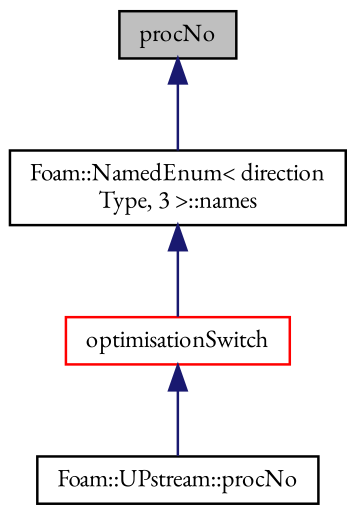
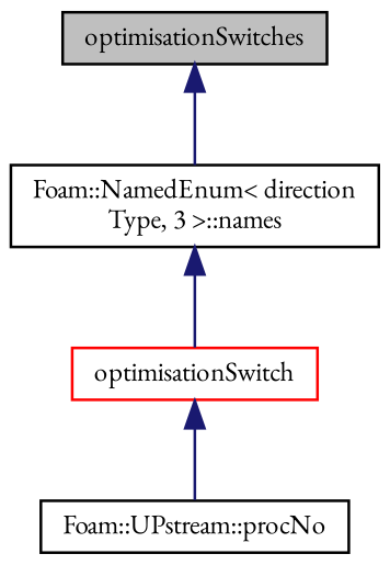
  digraph {
    fontname="EB Garamond"
    rankdir=TB
    node [color=black fontname="EB Garamond" fontsize=10 shape=record]
    edge [color=midnightblue dir=back fontname="EB Garamond" fontsize=10 labelfontname=FreeSans labelfontsize=10 style=solid]
-   n1 [fillcolor=grey75 fontcolor=black height=0.2 label=procNo style=filled width=0.4]
+   n1 [fillcolor=grey75 fontcolor=black height=0.2 label=optimisationSwitches style=filled width=0.4]
    n2 [height=0.2 label="Foam::NamedEnum\< direction\lType, 3 \>::names" width=0.4]
    n3 [color=red height=0.2 label=optimisationSwitch width=0.4]
    n4 [height=0.2 label="Foam::UPstream::procNo" width=0.4]
    n1 -> n2
    n2 -> n3
    n3 -> n4
  }
